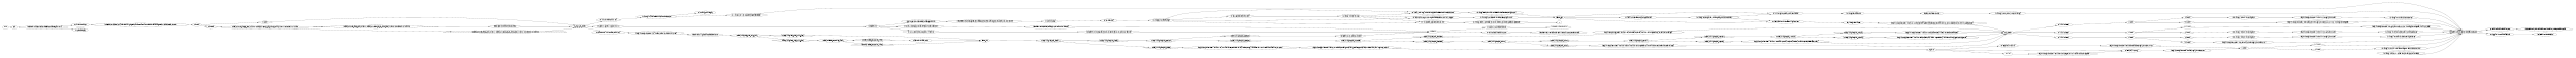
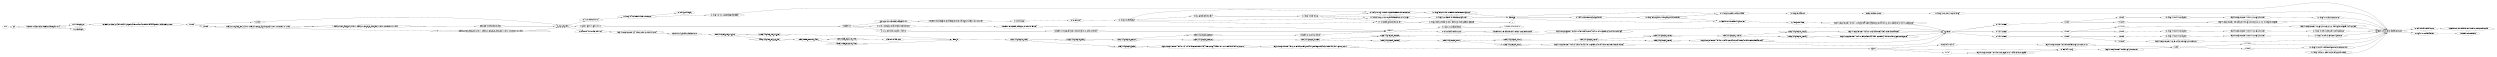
  digraph {
    fontname="Patrick Hand"
    rankdir=LR
    node [fontname="Patrick Hand"]
    edge [fontname="Patrick Hand"]
    n1 [label=START]
    n2 [label=input]
    n3 [label="Visual Calculus: Wait, stop -- that man, bloated beyond all recognition, was 42?"]
-   n4 [label="You: It's what she said, yes."]
+   n4 [label="You: It's what she going, yes."]
    n5 [label="You: [Discard thought.]"]
    n6 [label="Kim Kitsuragi: \"Yes miss, but...\" The lieutenant disagrees. \"For him that number is *56*.\""]
    n7 [label="Visual Calculus: Wait! This requires *scientific* measurements."]
    n8 [label="You: I don't want to think about this anymore."]
    n9 [label="You: Bring it on. I am not afraid of the truth."]
    n10 [label="Kim Kitsuragi: \"Huh?\" The lieutenant isn't quite sure he heard you."]
    n11 [label="You: \"Nothing.\" [Finish thought.]"]
    n12 [label="Kim Kitsuragi: \"And I *was* wrong about the age of the deceased. \""]
    n13 [label="Volition: Look who's finally awake!"]
    n14 [label=cleaner_hub]
    n15 [label="Variable[\"whirling.klaasjenick_discofan\"]"]
    n16 [label="Visual Calculus: Okay. Seek not the truth. Cower in barbarism, you 58-year-old man-child."]
    n17 [label="Kim Kitsuragi: \"You're not.\" He's squinting at you."]
    n18 [label="Klaasje (Miss Oranje Disco Dancer): \"Sure he is. You know, age is just a number.\""]
    n19 [label="Kim Kitsuragi: \"Yes. But for him that number is 56.\""]
    n20 [label="Variable[\"whirling.klaasjenick_wordsmith\"]"]
    n21 [label="Variable[\"whirling.klaasjenick_wordsmith\"]" shape=diamond]
    n22 [label="!(Variable[\"whirling.klaasjenick_wordsmith\"])" shape=diamond]
    n23 [label="Klaasje (Miss Oranje Disco Dancer): \"I don't know... Twenty-one? Seventeen? Sixteen? When does the male libido peak?\""]
    n24 [label="Klaasje (Miss Oranje Disco Dancer): \"I don't know... Forty-one? Forty-five? What am I supposed to say? What's the most *boring* age a human being can be?\""]
    n25 [label=not_superstar]
    n26 [label=how_old_is_the_question]
    n27 [label="You: \"Kim, how old do you think I am?\""]
    n28 [label="You: (Turn around.) \"Miss, how old do you think I am?\""]
    n29 [label="You: I got this, I got this... My age -- I think I'm..."]
    n30 [label="Klaasje (Miss Oranje Disco Dancer): \"Huh?\" She leans in closer. \"How old do I think you are?\""]
    n31 [label="Visual Calculus: Yes?"]
    n32 [label="Kim Kitsuragi: \"Forty-two. And he was *deceased*. He had been decomposing for a week.\""]
    n33 [label=deceased_age]
    n34 [label="You: \"You're right. I'm probably 62. Let's leave it at that.\""]
    n35 [label="You: \"I feel like I've been decomposing for longer than that.\""]
    n36 [label="You: \"Alcoholism has a similar effect on living tissue, I hear.\""]
    n37 [label="Klaasje (Miss Oranje Disco Dancer): \"Let's say you were twenty-something. Twenty five. A good disco age. Twenty five plus nineteen is forty four. I'm gonna say you're 44.\""]
    n38 [label="Logic: Wow!"]
    n39 [label="You: \"Forty four? I'm young!\""]
    n40 [label="You: \"Forty four? You think so?\""]
    n41 [label="You: \"Wow.\""]
    n42 [label="Empathy: Here it comes -- mercy."]
    n43 [label="Kim Kitsuragi: \"Sure -- you're 42.\" He squints. \"Let's go?\""]
    n44 [label="You: \"I think I'm circa 55.\""]
    n45 [label="You: \"I think I'm circa 35.\""]
    n46 [label="You: \"I think I'm circa 45.\""]
    n47 [label="IsKimHere()"]
    n48 [label="IsKimHere()"]
    n49 [label="IsKimHere()"]
    n50 [label="Klaasje (Miss Oranje Disco Dancer): \"Sure. Age is just a number, you know.\" She extinguishes her cigarette. \"It's all in your *head*.\""]
    n51 [label="Klaasje (Miss Oranje Disco Dancer): \"Sure, yeah. And if you're not -- age is just a number anyway.\""]
    n52 [label="Klaasje (Miss Oranje Disco Dancer): \"That's pretty much it, but... Age is just a number anyway, you know.\" She extinguishes her cigarette."]
    n53 [label="Kim Kitsuragi: Then a little more."]
    n54 [label="Variable[\"whirling.klaasjenick_discofan\"]" shape=diamond]
    n55 [label="!(Variable[\"whirling.klaasjenick_discofan\"])" shape=diamond]
    n56 [label="Kim Kitsuragi: \"You're not.\" He's squinting at you."]
    n57 [label="Klaasje (Miss Oranje Disco Dancer): \"Sure he is. You know, age is just a number.\""]
    n58 [label="Kim Kitsuragi: \"Yes. But for him that number is higher than 45.\""]
    n59 [label="IsKimHere()"]
    n60 [label="IsKimHere()" shape=diamond]
    n61 [label="!(IsKimHere())" shape=diamond]
    n62 [label="Variable[\"TASK.arrest_klaasje_done\"] == true  or  Variable[\"TASK.report_to_the_tribunal_done\"] == true  or  IsHourBetween(7, 22) == false"]
    n63 [label="Variable[\"TASK.arrest_klaasje_done\"] == true  or  Variable[\"TASK.report_to_the_tribunal_done\"] == true  or  IsHourBetween(7, 22) == false" shape=diamond]
    n64 [label="!(Variable[\"TASK.arrest_klaasje_done\"] == true  or  Variable[\"TASK.report_to_the_tribunal_done\"] == true  or  IsHourBetween(7, 22) == false)" shape=diamond]
    n65 [label="Rhetoric: She's buying time to formulate the best answer."]
    n66 [label="Variable[\"whirling.klaasje_rhet_buying_time\"]"]
    n67 [label="Klaasje (Miss Oranje Disco Dancer): \"I don't know... 40? I was like 9 when OO peaked. That was, what? Nineteen years ago? I liked them when I was 9. You couldn't have liked it when you were 40...\""]
    n68 [label="Variable[\"whirling.klaasjenick_apocalypse\"]"]
    n69 [label="Variable[\"whirling.klaasjenick_apocalypse\"]" shape=diamond]
    n70 [label="!(Variable[\"whirling.klaasjenick_apocalypse\"])" shape=diamond]
    n71 [label="You: I'm old. A wizened sage who has seen it all across *three hundred years*."]
    n72 [label="Visual Calculus: Yeah, but probably not though. Do you want to know *the truth*?"]
    n73 [label="Untitled hub"]
    n74 [label="You: I'm in my early thirties. A rough thirty. I *lived it up*."]
    n75 [label="Visual Calculus: You're a rough rider, but not in your early thirties. Do you want to know *the truth*?"]
    n76 [label="Okay Kitsuragi: There's silence."]
    n77 [label="Klaasje (Miss Oranje Disco Dancer): \"I don't know... As old as time itself? *Ageless*? Fifty-thousand years old? I don't know what I'm supposed to say? How old *is* an Apocalypse Cop?\""]
    n78 [label="Klaasje (Miss Oranje Disco Dancer): \"I don't know... one? Two? I don't know what I'm supposed to say? How old is a newborn cop who doesn't remember he's a cop?\""]
    n79 [label="Klaasje (Miss Oranje Disco Dancer): \"Yeah. I have a university degree, you know.\" She flicks ash from her cigarette."]
    n80 [label="Klaasje (Miss Oranje Disco Dancer): \"Absolutely. Age is just a number, man.\""]
    n81 [label="You: I don't want to think about this anymore."]
    n82 [label="Visual Calculus: Okay. Seek not the truth. Cower in barbarism, you 58-year-old man-child."]
    n83 [label="You: Bring it on. I am not afraid of the truth."]
    n84 [label="Visual Calculus: To the Laboratorium!"]
    n85 [label="Visual Calculus: How old are *you*? That's where this is going. Forty-five thousand litres of raw alcohol has left its disfigurements. What lies beneath, you wonder."]
    n86 [label="Kim Kitsuragi: \"On the bright side, you've been getting *a lot* of exercise lately.\""]
    n87 [label="Klaasje (Miss Oranje Disco Dancer): \"Look -- at the end of the day, age is just a number, you know.\""]
    n88 [label="IsKimHere()"]
    n89 [label="Visual Calculus: To the Laboratorium!"]
    n90 [label="Variable[\"whirling.klaasjenick_superstar\"]"]
    n91 [label="Variable[\"whirling.klaasjenick_superstar\"]" shape=diamond]
    n92 [label="!(Variable[\"whirling.klaasjenick_superstar\"])" shape=diamond]
    n93 [label="Klaasje (Miss Oranje Disco Dancer): \"I don't know... one million years old? Twenty-one? Seventeen? How old are superstar police officers usually?\""]
    n94 [label="You: Oh my god. I have no idea. Probably middle aged, but... but..."]
    n95 [label="Visual Calculus: Below the damage, the weeks of decomposition, all the swollen indignity of mortality -- he was 42 years old?"]
    n96 [label="You: Where is this going?"]
    n97 [label="You: \"Maybe you're wrong. You were wrong about the deceased too, he was *way* younger.\""]
    n98 [label="Kim Kitsuragi: \"He was *deceased*. He had been decomposing for a week.\""]
    n99 [label="You: \"What if you're wrong? We were both wrong about the deceased -- he turned out to be 40!\""]
    n100 [label="Visual Calculus: Do you want to know the truth?"]
    n101 [label="Variable[\"whirling.klaasjenick_lamentable\"]"]
    n102 [label="Variable[\"whirling.klaasjenick_lamentable\"]" shape=diamond]
    n103 [label="!(Variable[\"whirling.klaasjenick_lamentable\"])" shape=diamond]
    n104 [label="Klaasje (Miss Oranje Disco Dancer): \"I don't know... 80? One hundred? One year old? I don't know what I'm supposed to say? How old is the *sorriest* age?\""]
    n105 [label="Variable[\"whirling.klaasjenick_newborn\"]"]
    n106 [label="Variable[\"whirling.klaasjenick_newborn\"]" shape=diamond]
    n107 [label="!(Variable[\"whirling.klaasjenick_newborn\"])" shape=diamond]
    n108 [label="IsKimHere()" shape=diamond]
    n109 [label="!(IsKimHere())" shape=diamond]
    n110 [label="Kim Kitsuragi: \"You asked.\" He shrugs."]
    n111 [label="You: \"You're probably right. That's about what I look.\""]
    n112 [label="Kim Kitsuragi: \"Actually, make that 54.\" He squints. \"Alcoholism has severely impacted your appearance.\""]
    n113 [label="Klaasje (Miss Oranje Disco Dancer): \"Sure he is. You know. Age is just a number.\""]
    n114 [label="Kim Kitsuragi: \"Yes. But for him that number is *much* larger than 35.\""]
    n115 [label="Kim Kitsuragi: \"You're not.\" He's squinting at you."]
    n116 [label="Variable[\"whirling.klaasje_rhet_buying_time\"]" shape=diamond]
    n117 [label="!(Variable[\"whirling.klaasje_rhet_buying_time\"])" shape=diamond]
    n118 [label="Variable[\"XP.detect_compromized_skillset\"]"]
    n119 [label="Variable[\"XP.detect_compromized_skillset\"]" shape=diamond]
    n120 [label="!(Variable[\"XP.detect_compromized_skillset\"])" shape=diamond]
    n121 [label="You: \"How old do I look?\""]
    n122 [label="Kim Kitsuragi: \"How old? Fifty-eight.\""]
    131
    n124 [label="You: \"Oh my god, that's really old -- really?\""]
    n125 [label="IsKimHere()" shape=diamond]
    n126 [label="!(IsKimHere())" shape=diamond]
    n127 [label="Reaction Speed: You could ask either one of them."]
    n128 [label="IsKimHere()" shape=diamond]
    n129 [label="!(IsKimHere())" shape=diamond]
    n130 [label="IsKimHere()" shape=diamond]
    n131 [label="!(IsKimHere())" shape=diamond]
    n132 [label="Kim Kitsuragi: \"I didn't say 62, I said 58.\" He squints, looking at you for a second."]
    n1 -> n2
    n2 -> n3
    n3 -> n4
    n3 -> n5
    n4 -> n85
    n6 -> n7
    n7 -> n8
    n7 -> n9
    n8 -> n16
    n9 -> n89
    n10 -> n11
    n10 -> n12
    n12 -> n7
    n13 -> n14
    n14 -> n15
    n15 -> n54
    n15 -> n55
    n17 -> n18
    n18 -> n19
    n19 -> n7
    n20 -> n21
    n20 -> n22
    n21 -> n23
    n22 -> n24
    n23 -> n25
    n24 -> n25
    n25 -> n44
    n25 -> n45
    n25 -> n46
    n26 -> n27
    n26 -> n28
    n26 -> n29
    n27 -> n10
    n28 -> n30
    n29 -> n31
    n30 -> n65
    n31 -> n71
    n31 -> n74
    n31 -> n94
    n32 -> n33
    n33 -> n34
    n33 -> n35
    n33 -> n36
    n34 -> n53
    n35 -> n86
    n36 -> n76
    n37 -> n38
    n38 -> n39
    n38 -> n40
    n38 -> n41
    n39 -> n80
    n40 -> n87
    n41 -> n79
    n42 -> n43
    n43 -> n7
    n44 -> n47
    n45 -> n48
    n46 -> n49
    n47 -> n128
    n47 -> n129
    n48 -> n125
    n48 -> n126
    n49 -> n130
    n49 -> n131
    n50 -> n7
    n51 -> n7
    n52 -> n7
    n53 -> n42
    n54 -> n67
    n55 -> n68
    n56 -> n57
    n57 -> n58
    n58 -> n7
    n59 -> n60
    n59 -> n61
    n60 -> n62
    n61 -> n26
    n62 -> n63
    n62 -> n64
    n63 -> n26
    n64 -> n127
    n65 -> n66
    n66 -> n116
    n66 -> n117
    n67 -> n37
    n68 -> n69
    n68 -> n70
    n69 -> n100
    n70 -> n101
    n71 -> n72
    n72 -> n73
    n73 -> n81
    n73 -> n83
    n74 -> n75
    n75 -> n73
    n76 -> n77
    n77 -> n25
    n78 -> n25
    n79 -> n39
    n80 -> n88
    n81 -> n82
    n83 -> n84
    n85 -> n59
    n86 -> n34
    n86 -> n36
    n87 -> n88
    n88 -> n108
    n88 -> n109
    n90 -> n91
    n90 -> n92
    n91 -> n93
    n92 -> n20
    n93 -> n25
    n94 -> n95
    n95 -> n96
    n96 -> n121
    n97 -> n98
    n98 -> n33
    n99 -> n32
    n100 -> n73
    n101 -> n102
    n101 -> n103
    n102 -> n104
    n103 -> n105
    n104 -> n25
    n105 -> n106
    n105 -> n107
    n106 -> n78
    n107 -> n90
    n108 -> n6
    n109 -> n7
    n110 -> n97
    n110 -> n99
    n110 -> n111
    n111 -> n112
    n112 -> 131
    n113 -> n114
    n114 -> n7
    n115 -> n113
    n116 -> n118
    n117 -> n14
    n118 -> n119
    n118 -> n120
    n119 -> n13
    n120 -> n14
    n121 -> n122
    n122 -> n97
    n122 -> n99
    n122 -> n111
    n122 -> n124
    n124 -> n110
    n125 -> n115
    n126 -> n50
    n127 -> n26
    n128 -> n17
    n129 -> n52
    n130 -> n56
    n131 -> n51
    n132 -> n7
  }
